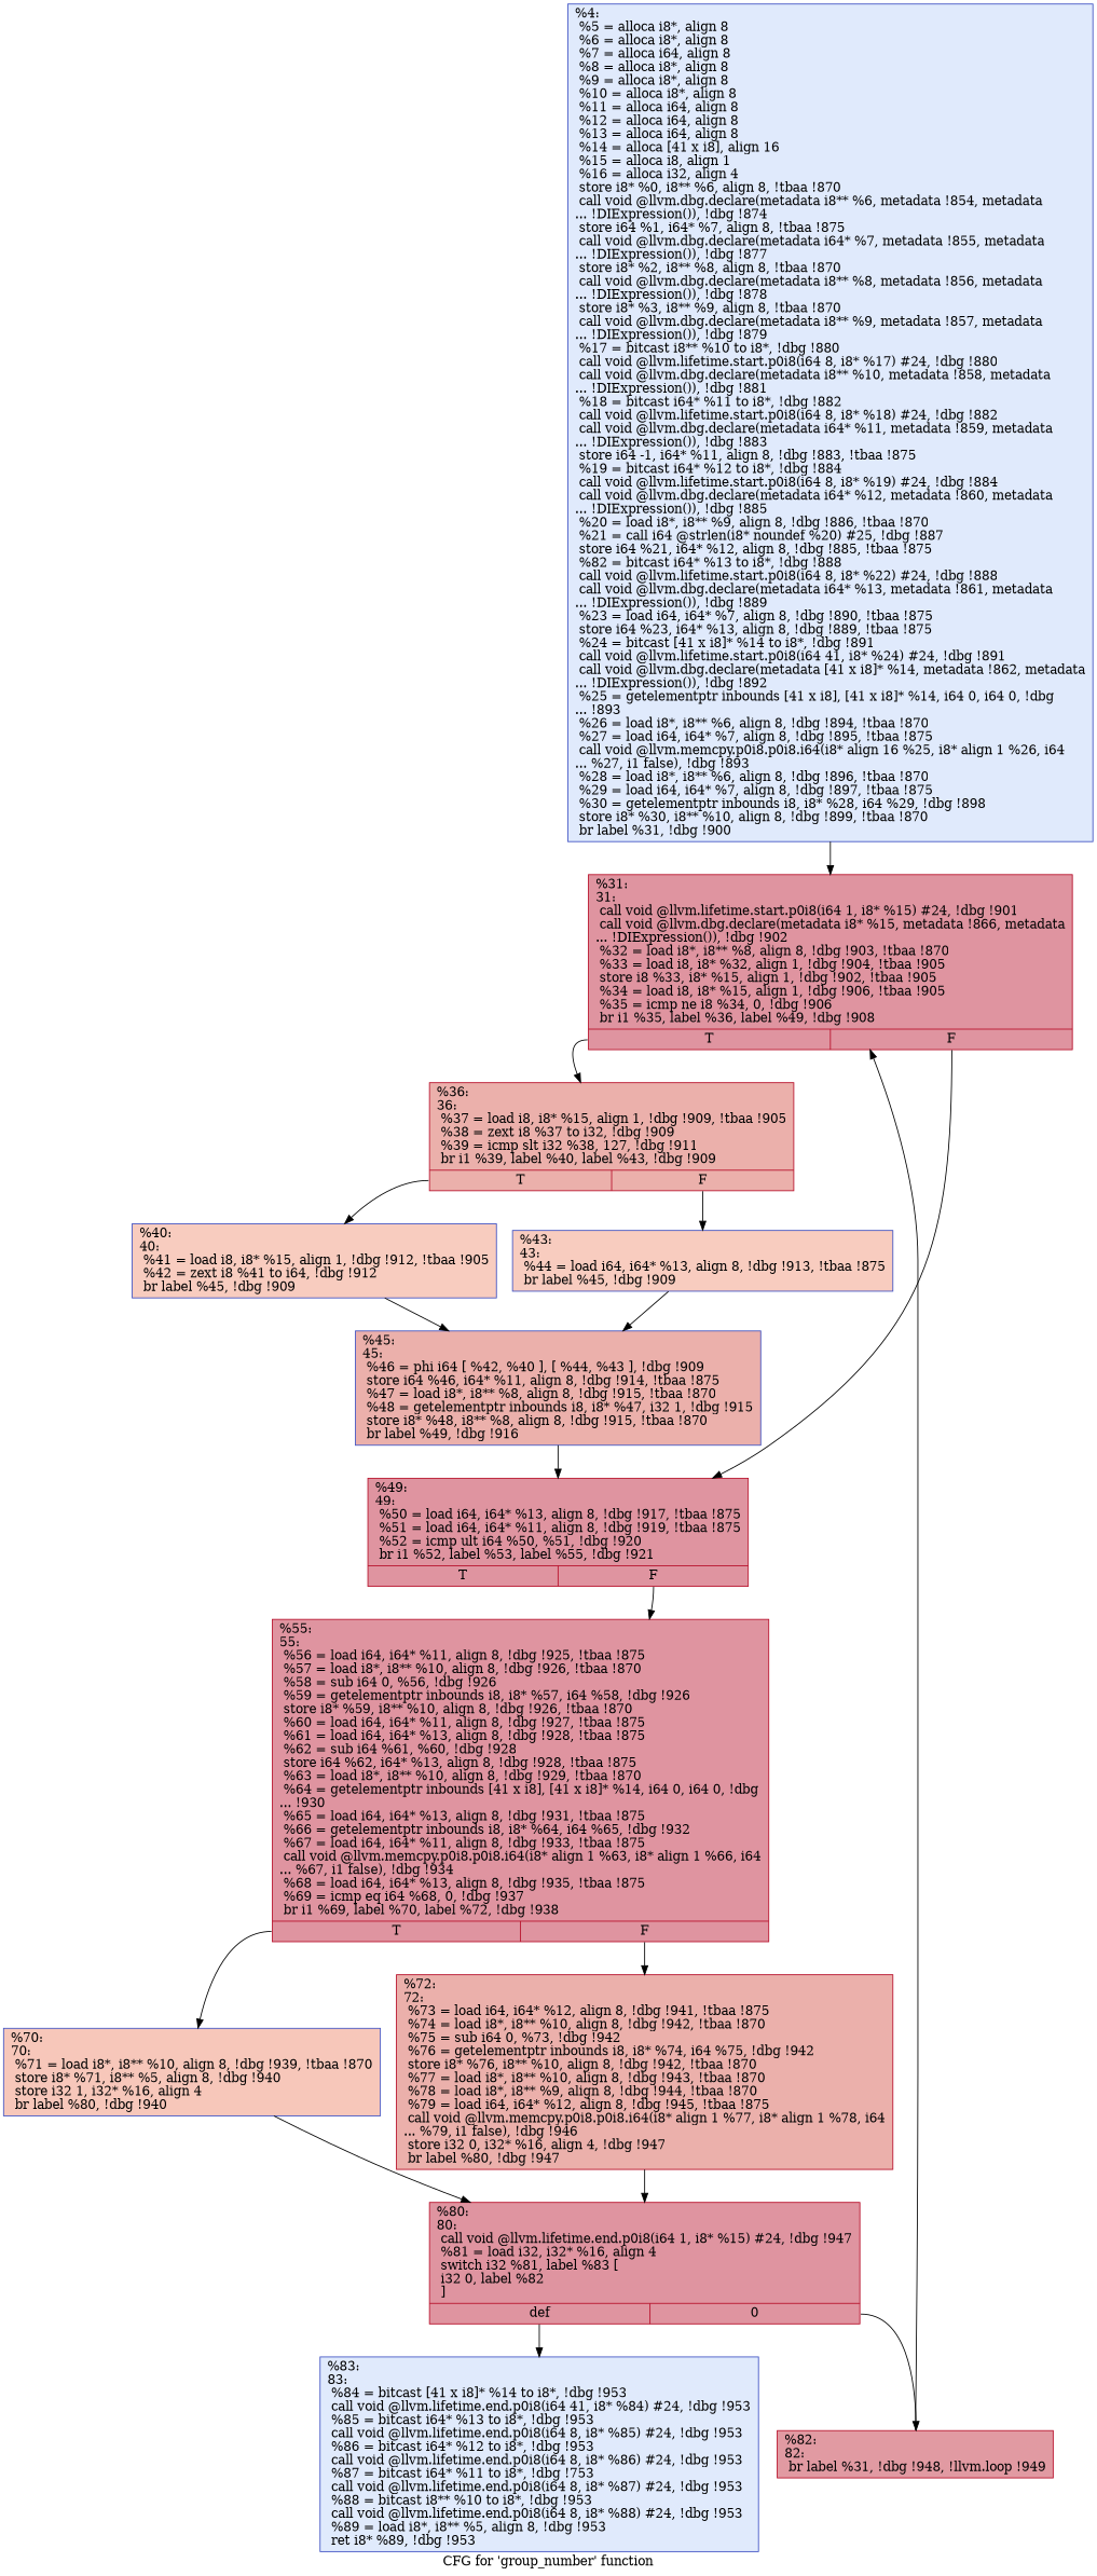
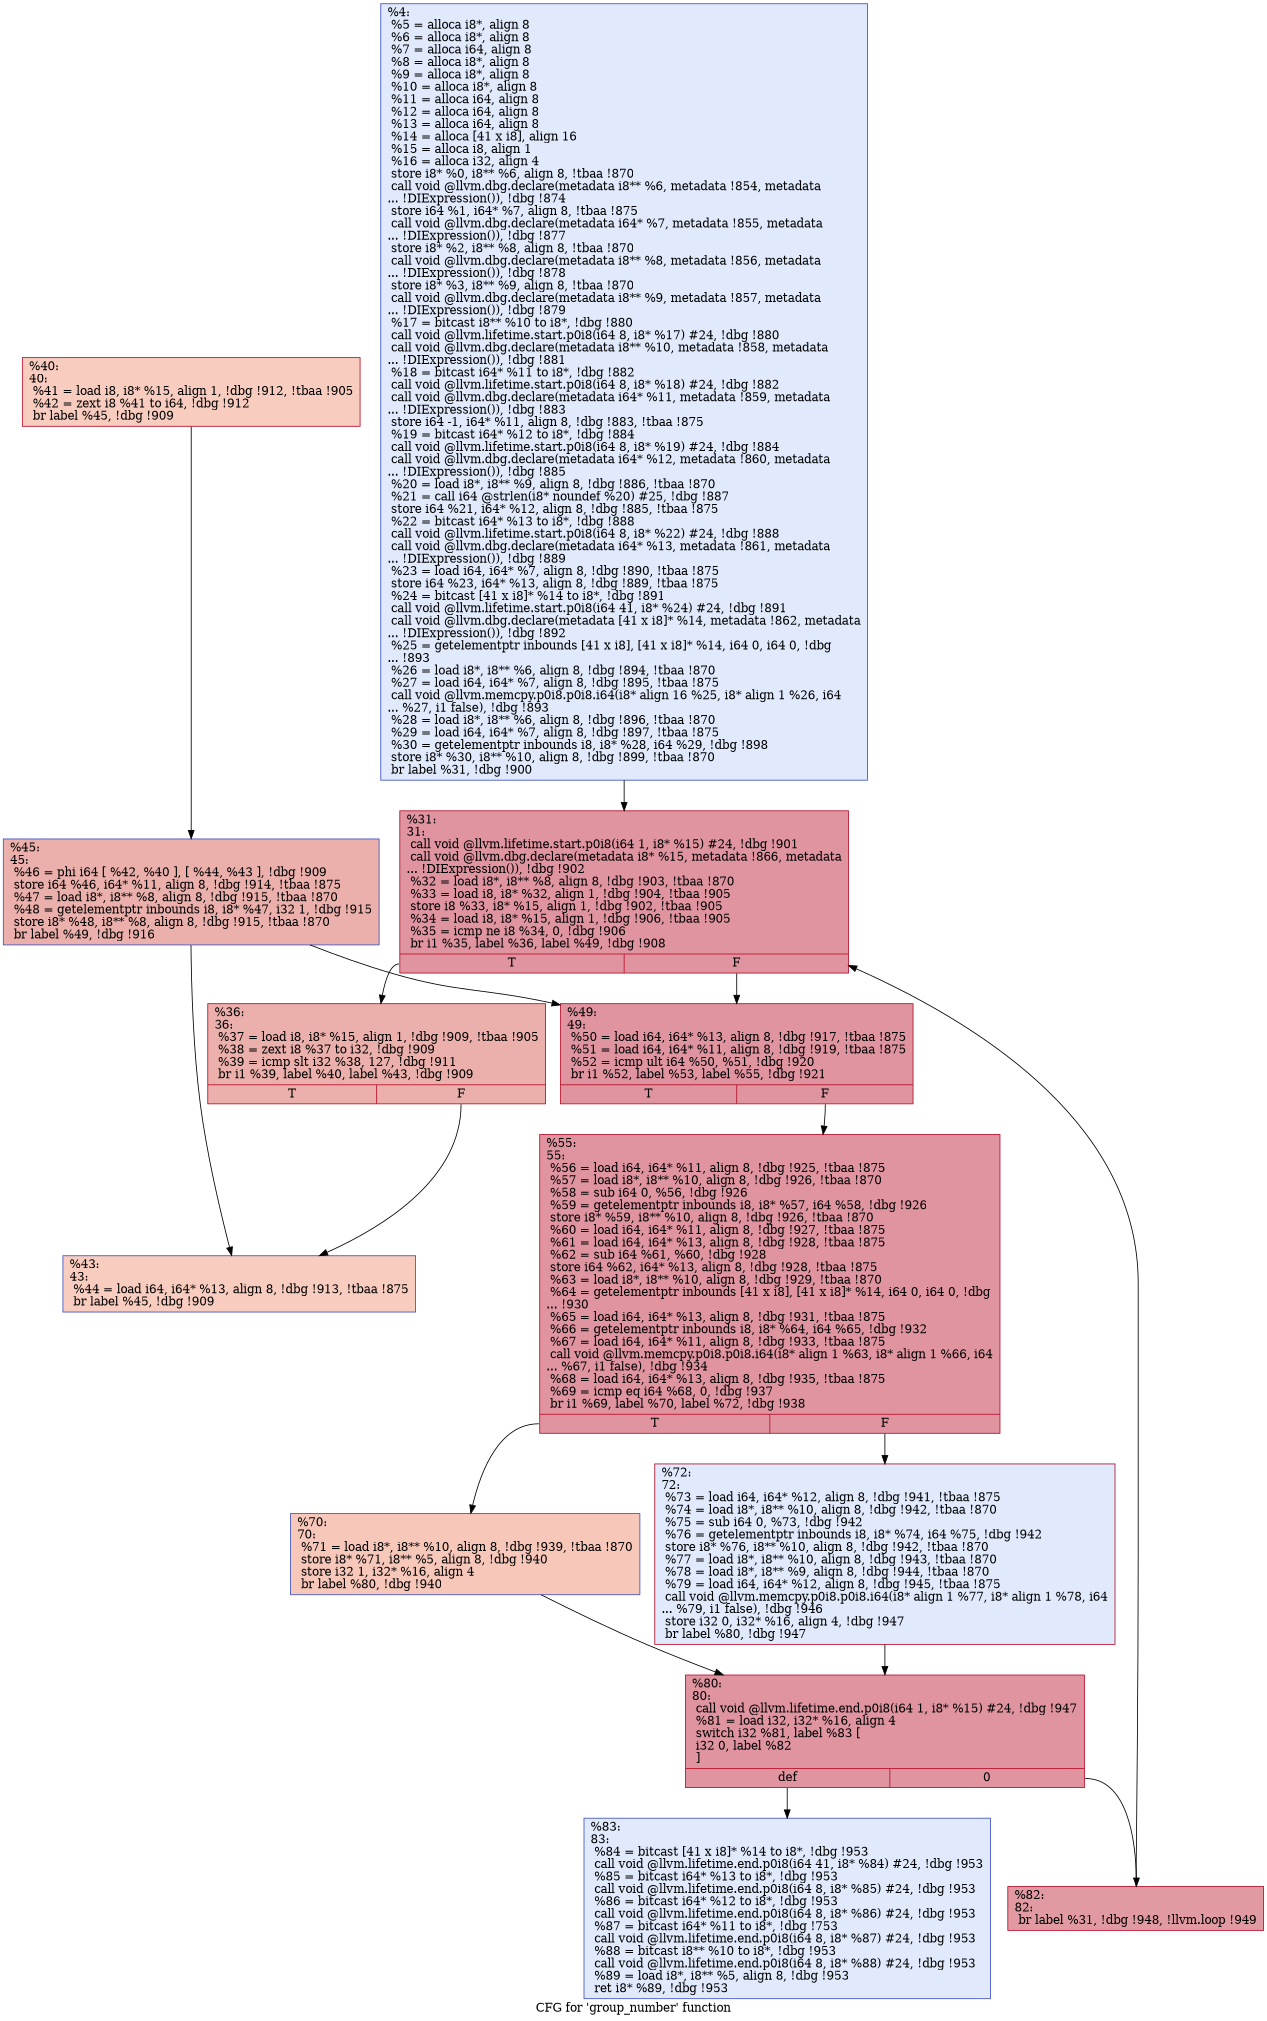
  digraph {
    label="CFG for 'group_number' function"
    node [color="#b70d28ff" fillcolor="#b70d2870" shape=record style=filled]
-   n1 [color="#3d50c3ff" fillcolor="#b9d0f970" label="{%4:\l  %5 = alloca i8*, align 8\l  %6 = alloca i8*, align 8\l  %7 = alloca i64, align 8\l  %8 = alloca i8*, align 8\l  %9 = alloca i8*, align 8\l  %10 = alloca i8*, align 8\l  %11 = alloca i64, align 8\l  %12 = alloca i64, align 8\l  %13 = alloca i64, align 8\l  %14 = alloca [41 x i8], align 16\l  %15 = alloca i8, align 1\l  %16 = alloca i32, align 4\l  store i8* %0, i8** %6, align 8, !tbaa !870\l  call void @llvm.dbg.declare(metadata i8** %6, metadata !854, metadata\l... !DIExpression()), !dbg !874\l  store i64 %1, i64* %7, align 8, !tbaa !875\l  call void @llvm.dbg.declare(metadata i64* %7, metadata !855, metadata\l... !DIExpression()), !dbg !877\l  store i8* %2, i8** %8, align 8, !tbaa !870\l  call void @llvm.dbg.declare(metadata i8** %8, metadata !856, metadata\l... !DIExpression()), !dbg !878\l  store i8* %3, i8** %9, align 8, !tbaa !870\l  call void @llvm.dbg.declare(metadata i8** %9, metadata !857, metadata\l... !DIExpression()), !dbg !879\l  %17 = bitcast i8** %10 to i8*, !dbg !880\l  call void @llvm.lifetime.start.p0i8(i64 8, i8* %17) #24, !dbg !880\l  call void @llvm.dbg.declare(metadata i8** %10, metadata !858, metadata\l... !DIExpression()), !dbg !881\l  %18 = bitcast i64* %11 to i8*, !dbg !882\l  call void @llvm.lifetime.start.p0i8(i64 8, i8* %18) #24, !dbg !882\l  call void @llvm.dbg.declare(metadata i64* %11, metadata !859, metadata\l... !DIExpression()), !dbg !883\l  store i64 -1, i64* %11, align 8, !dbg !883, !tbaa !875\l  %19 = bitcast i64* %12 to i8*, !dbg !884\l  call void @llvm.lifetime.start.p0i8(i64 8, i8* %19) #24, !dbg !884\l  call void @llvm.dbg.declare(metadata i64* %12, metadata !860, metadata\l... !DIExpression()), !dbg !885\l  %20 = load i8*, i8** %9, align 8, !dbg !886, !tbaa !870\l  %21 = call i64 @strlen(i8* noundef %20) #25, !dbg !887\l  store i64 %21, i64* %12, align 8, !dbg !885, !tbaa !875\l  %82 = bitcast i64* %13 to i8*, !dbg !888\l  call void @llvm.lifetime.start.p0i8(i64 8, i8* %22) #24, !dbg !888\l  call void @llvm.dbg.declare(metadata i64* %13, metadata !861, metadata\l... !DIExpression()), !dbg !889\l  %23 = load i64, i64* %7, align 8, !dbg !890, !tbaa !875\l  store i64 %23, i64* %13, align 8, !dbg !889, !tbaa !875\l  %24 = bitcast [41 x i8]* %14 to i8*, !dbg !891\l  call void @llvm.lifetime.start.p0i8(i64 41, i8* %24) #24, !dbg !891\l  call void @llvm.dbg.declare(metadata [41 x i8]* %14, metadata !862, metadata\l... !DIExpression()), !dbg !892\l  %25 = getelementptr inbounds [41 x i8], [41 x i8]* %14, i64 0, i64 0, !dbg\l... !893\l  %26 = load i8*, i8** %6, align 8, !dbg !894, !tbaa !870\l  %27 = load i64, i64* %7, align 8, !dbg !895, !tbaa !875\l  call void @llvm.memcpy.p0i8.p0i8.i64(i8* align 16 %25, i8* align 1 %26, i64\l... %27, i1 false), !dbg !893\l  %28 = load i8*, i8** %6, align 8, !dbg !896, !tbaa !870\l  %29 = load i64, i64* %7, align 8, !dbg !897, !tbaa !875\l  %30 = getelementptr inbounds i8, i8* %28, i64 %29, !dbg !898\l  store i8* %30, i8** %10, align 8, !dbg !899, !tbaa !870\l  br label %31, !dbg !900\l}"]
+   n1 [color="#3d50c3ff" fillcolor="#b9d0f970" label="{%4:\l  %5 = alloca i8*, align 8\l  %6 = alloca i8*, align 8\l  %7 = alloca i64, align 8\l  %8 = alloca i8*, align 8\l  %9 = alloca i8*, align 8\l  %10 = alloca i8*, align 8\l  %11 = alloca i64, align 8\l  %12 = alloca i64, align 8\l  %13 = alloca i64, align 8\l  %14 = alloca [41 x i8], align 16\l  %15 = alloca i8, align 1\l  %16 = alloca i32, align 4\l  store i8* %0, i8** %6, align 8, !tbaa !870\l  call void @llvm.dbg.declare(metadata i8** %6, metadata !854, metadata\l... !DIExpression()), !dbg !874\l  store i64 %1, i64* %7, align 8, !tbaa !875\l  call void @llvm.dbg.declare(metadata i64* %7, metadata !855, metadata\l... !DIExpression()), !dbg !877\l  store i8* %2, i8** %8, align 8, !tbaa !870\l  call void @llvm.dbg.declare(metadata i8** %8, metadata !856, metadata\l... !DIExpression()), !dbg !878\l  store i8* %3, i8** %9, align 8, !tbaa !870\l  call void @llvm.dbg.declare(metadata i8** %9, metadata !857, metadata\l... !DIExpression()), !dbg !879\l  %17 = bitcast i8** %10 to i8*, !dbg !880\l  call void @llvm.lifetime.start.p0i8(i64 8, i8* %17) #24, !dbg !880\l  call void @llvm.dbg.declare(metadata i8** %10, metadata !858, metadata\l... !DIExpression()), !dbg !881\l  %18 = bitcast i64* %11 to i8*, !dbg !882\l  call void @llvm.lifetime.start.p0i8(i64 8, i8* %18) #24, !dbg !882\l  call void @llvm.dbg.declare(metadata i64* %11, metadata !859, metadata\l... !DIExpression()), !dbg !883\l  store i64 -1, i64* %11, align 8, !dbg !883, !tbaa !875\l  %19 = bitcast i64* %12 to i8*, !dbg !884\l  call void @llvm.lifetime.start.p0i8(i64 8, i8* %19) #24, !dbg !884\l  call void @llvm.dbg.declare(metadata i64* %12, metadata !860, metadata\l... !DIExpression()), !dbg !885\l  %20 = load i8*, i8** %9, align 8, !dbg !886, !tbaa !870\l  %21 = call i64 @strlen(i8* noundef %20) #25, !dbg !887\l  store i64 %21, i64* %12, align 8, !dbg !885, !tbaa !875\l  %22 = bitcast i64* %13 to i8*, !dbg !888\l  call void @llvm.lifetime.start.p0i8(i64 8, i8* %22) #24, !dbg !888\l  call void @llvm.dbg.declare(metadata i64* %13, metadata !861, metadata\l... !DIExpression()), !dbg !889\l  %23 = load i64, i64* %7, align 8, !dbg !890, !tbaa !875\l  store i64 %23, i64* %13, align 8, !dbg !889, !tbaa !875\l  %24 = bitcast [41 x i8]* %14 to i8*, !dbg !891\l  call void @llvm.lifetime.start.p0i8(i64 41, i8* %24) #24, !dbg !891\l  call void @llvm.dbg.declare(metadata [41 x i8]* %14, metadata !862, metadata\l... !DIExpression()), !dbg !892\l  %25 = getelementptr inbounds [41 x i8], [41 x i8]* %14, i64 0, i64 0, !dbg\l... !893\l  %26 = load i8*, i8** %6, align 8, !dbg !894, !tbaa !870\l  %27 = load i64, i64* %7, align 8, !dbg !895, !tbaa !875\l  call void @llvm.memcpy.p0i8.p0i8.i64(i8* align 16 %25, i8* align 1 %26, i64\l... %27, i1 false), !dbg !893\l  %28 = load i8*, i8** %6, align 8, !dbg !896, !tbaa !870\l  %29 = load i64, i64* %7, align 8, !dbg !897, !tbaa !875\l  %30 = getelementptr inbounds i8, i8* %28, i64 %29, !dbg !898\l  store i8* %30, i8** %10, align 8, !dbg !899, !tbaa !870\l  br label %31, !dbg !900\l}"]
    n2 [label="{%31:\l31:                                               \l  call void @llvm.lifetime.start.p0i8(i64 1, i8* %15) #24, !dbg !901\l  call void @llvm.dbg.declare(metadata i8* %15, metadata !866, metadata\l... !DIExpression()), !dbg !902\l  %32 = load i8*, i8** %8, align 8, !dbg !903, !tbaa !870\l  %33 = load i8, i8* %32, align 1, !dbg !904, !tbaa !905\l  store i8 %33, i8* %15, align 1, !dbg !902, !tbaa !905\l  %34 = load i8, i8* %15, align 1, !dbg !906, !tbaa !905\l  %35 = icmp ne i8 %34, 0, !dbg !906\l  br i1 %35, label %36, label %49, !dbg !908\l|{<s0>T|<s1>F}}"]
    n3 [fillcolor="#d24b4070" label="{%36:\l36:                                               \l  %37 = load i8, i8* %15, align 1, !dbg !909, !tbaa !905\l  %38 = zext i8 %37 to i32, !dbg !909\l  %39 = icmp slt i32 %38, 127, !dbg !911\l  br i1 %39, label %40, label %43, !dbg !909\l|{<s0>T|<s1>F}}"]
    n4 [label="{%49:\l49:                                               \l  %50 = load i64, i64* %13, align 8, !dbg !917, !tbaa !875\l  %51 = load i64, i64* %11, align 8, !dbg !919, !tbaa !875\l  %52 = icmp ult i64 %50, %51, !dbg !920\l  br i1 %52, label %53, label %55, !dbg !921\l|{<s0>T|<s1>F}}"]
-   n5 [color="#3d50c3ff" fillcolor="#f08b6e70" label="{%40:\l40:                                               \l  %41 = load i8, i8* %15, align 1, !dbg !912, !tbaa !905\l  %42 = zext i8 %41 to i64, !dbg !912\l  br label %45, !dbg !909\l}"]
+   n5 [fillcolor="#f08b6e70" label="{%40:\l40:                                               \l  %41 = load i8, i8* %15, align 1, !dbg !912, !tbaa !905\l  %42 = zext i8 %41 to i64, !dbg !912\l  br label %45, !dbg !909\l}"]
    n6 [color="#3d50c3ff" fillcolor="#f08b6e70" label="{%43:\l43:                                               \l  %44 = load i64, i64* %13, align 8, !dbg !913, !tbaa !875\l  br label %45, !dbg !909\l}"]
    n7 [label="{%55:\l55:                                               \l  %56 = load i64, i64* %11, align 8, !dbg !925, !tbaa !875\l  %57 = load i8*, i8** %10, align 8, !dbg !926, !tbaa !870\l  %58 = sub i64 0, %56, !dbg !926\l  %59 = getelementptr inbounds i8, i8* %57, i64 %58, !dbg !926\l  store i8* %59, i8** %10, align 8, !dbg !926, !tbaa !870\l  %60 = load i64, i64* %11, align 8, !dbg !927, !tbaa !875\l  %61 = load i64, i64* %13, align 8, !dbg !928, !tbaa !875\l  %62 = sub i64 %61, %60, !dbg !928\l  store i64 %62, i64* %13, align 8, !dbg !928, !tbaa !875\l  %63 = load i8*, i8** %10, align 8, !dbg !929, !tbaa !870\l  %64 = getelementptr inbounds [41 x i8], [41 x i8]* %14, i64 0, i64 0, !dbg\l... !930\l  %65 = load i64, i64* %13, align 8, !dbg !931, !tbaa !875\l  %66 = getelementptr inbounds i8, i8* %64, i64 %65, !dbg !932\l  %67 = load i64, i64* %11, align 8, !dbg !933, !tbaa !875\l  call void @llvm.memcpy.p0i8.p0i8.i64(i8* align 1 %63, i8* align 1 %66, i64\l... %67, i1 false), !dbg !934\l  %68 = load i64, i64* %13, align 8, !dbg !935, !tbaa !875\l  %69 = icmp eq i64 %68, 0, !dbg !937\l  br i1 %69, label %70, label %72, !dbg !938\l|{<s0>T|<s1>F}}"]
    n8 [color="#3d50c3ff" fillcolor="#d24b4070" label="{%45:\l45:                                               \l  %46 = phi i64 [ %42, %40 ], [ %44, %43 ], !dbg !909\l  store i64 %46, i64* %11, align 8, !dbg !914, !tbaa !875\l  %47 = load i8*, i8** %8, align 8, !dbg !915, !tbaa !870\l  %48 = getelementptr inbounds i8, i8* %47, i32 1, !dbg !915\l  store i8* %48, i8** %8, align 8, !dbg !915, !tbaa !870\l  br label %49, !dbg !916\l}"]
    n9 [color="#3d50c3ff" fillcolor="#ec7f6370" label="{%70:\l70:                                               \l  %71 = load i8*, i8** %10, align 8, !dbg !939, !tbaa !870\l  store i8* %71, i8** %5, align 8, !dbg !940\l  store i32 1, i32* %16, align 4\l  br label %80, !dbg !940\l}"]
-   n10 [fillcolor="#d24b4070" label="{%72:\l72:                                               \l  %73 = load i64, i64* %12, align 8, !dbg !941, !tbaa !875\l  %74 = load i8*, i8** %10, align 8, !dbg !942, !tbaa !870\l  %75 = sub i64 0, %73, !dbg !942\l  %76 = getelementptr inbounds i8, i8* %74, i64 %75, !dbg !942\l  store i8* %76, i8** %10, align 8, !dbg !942, !tbaa !870\l  %77 = load i8*, i8** %10, align 8, !dbg !943, !tbaa !870\l  %78 = load i8*, i8** %9, align 8, !dbg !944, !tbaa !870\l  %79 = load i64, i64* %12, align 8, !dbg !945, !tbaa !875\l  call void @llvm.memcpy.p0i8.p0i8.i64(i8* align 1 %77, i8* align 1 %78, i64\l... %79, i1 false), !dbg !946\l  store i32 0, i32* %16, align 4, !dbg !947\l  br label %80, !dbg !947\l}"]
+   n10 [fillcolor="#b9d0f970" label="{%72:\l72:                                               \l  %73 = load i64, i64* %12, align 8, !dbg !941, !tbaa !875\l  %74 = load i8*, i8** %10, align 8, !dbg !942, !tbaa !870\l  %75 = sub i64 0, %73, !dbg !942\l  %76 = getelementptr inbounds i8, i8* %74, i64 %75, !dbg !942\l  store i8* %76, i8** %10, align 8, !dbg !942, !tbaa !870\l  %77 = load i8*, i8** %10, align 8, !dbg !943, !tbaa !870\l  %78 = load i8*, i8** %9, align 8, !dbg !944, !tbaa !870\l  %79 = load i64, i64* %12, align 8, !dbg !945, !tbaa !875\l  call void @llvm.memcpy.p0i8.p0i8.i64(i8* align 1 %77, i8* align 1 %78, i64\l... %79, i1 false), !dbg !946\l  store i32 0, i32* %16, align 4, !dbg !947\l  br label %80, !dbg !947\l}"]
    n11 [label="{%80:\l80:                                               \l  call void @llvm.lifetime.end.p0i8(i64 1, i8* %15) #24, !dbg !947\l  %81 = load i32, i32* %16, align 4\l  switch i32 %81, label %83 [\l    i32 0, label %82\l  ]\l|{<s0>def|<s1>0}}"]
    n12 [color="#3d50c3ff" fillcolor="#b9d0f970" label="{%83:\l83:                                               \l  %84 = bitcast [41 x i8]* %14 to i8*, !dbg !953\l  call void @llvm.lifetime.end.p0i8(i64 41, i8* %84) #24, !dbg !953\l  %85 = bitcast i64* %13 to i8*, !dbg !953\l  call void @llvm.lifetime.end.p0i8(i64 8, i8* %85) #24, !dbg !953\l  %86 = bitcast i64* %12 to i8*, !dbg !953\l  call void @llvm.lifetime.end.p0i8(i64 8, i8* %86) #24, !dbg !953\l  %87 = bitcast i64* %11 to i8*, !dbg !753\l  call void @llvm.lifetime.end.p0i8(i64 8, i8* %87) #24, !dbg !953\l  %88 = bitcast i8** %10 to i8*, !dbg !953\l  call void @llvm.lifetime.end.p0i8(i64 8, i8* %88) #24, !dbg !953\l  %89 = load i8*, i8** %5, align 8, !dbg !953\l  ret i8* %89, !dbg !953\l}"]
    n13 [fillcolor="#bb1b2c70" label="{%82:\l82:                                               \l  br label %31, !dbg !948, !llvm.loop !949\l}"]
    n1 -> n2
    n2 -> n3 [tailport=s0]
    n2 -> n4 [tailport=s1]
-   n3 -> n5 [tailport=s0]
    n3 -> n6 [tailport=s1]
    n4 -> n7 [tailport=s1]
    n5 -> n8
-   n6 -> n8
+   n8 -> n6
    n7 -> n9 [tailport=s0]
    n7 -> n10 [tailport=s1]
    n8 -> n4
    n9 -> n11
    n10 -> n11
    n11 -> n12 [tailport=s0]
    n11 -> n13 [tailport=s1]
    n13 -> n2
  }
